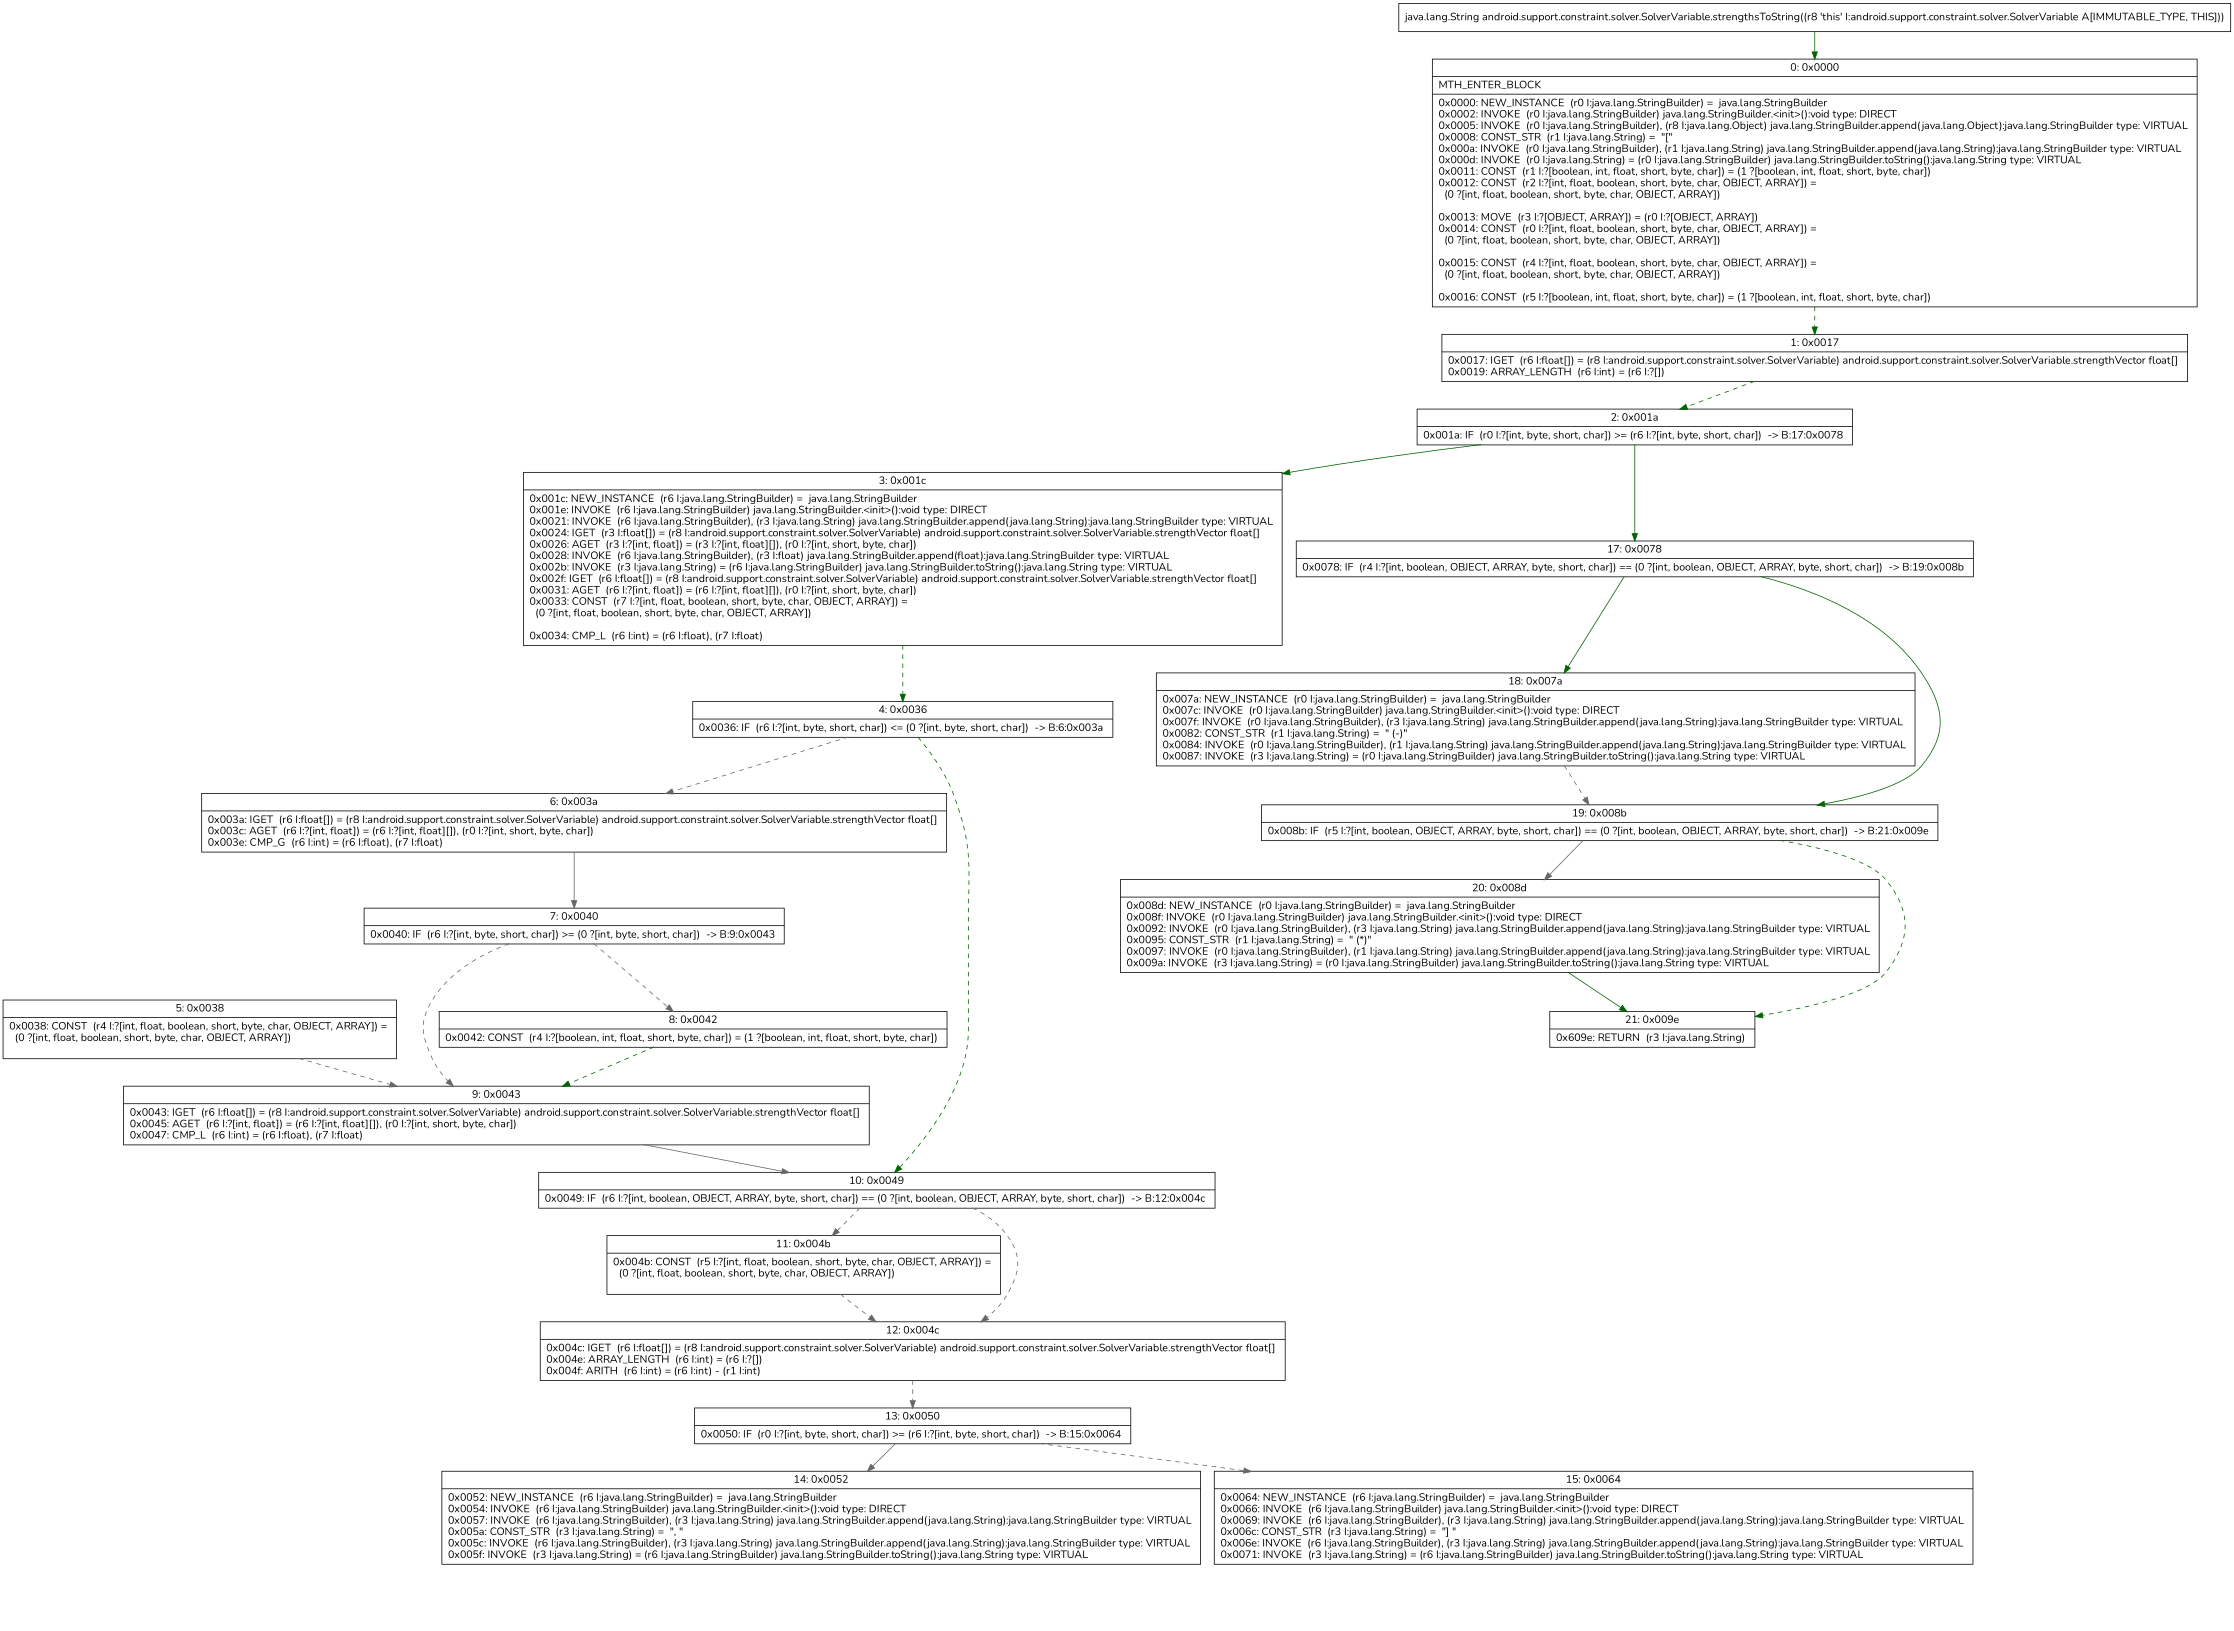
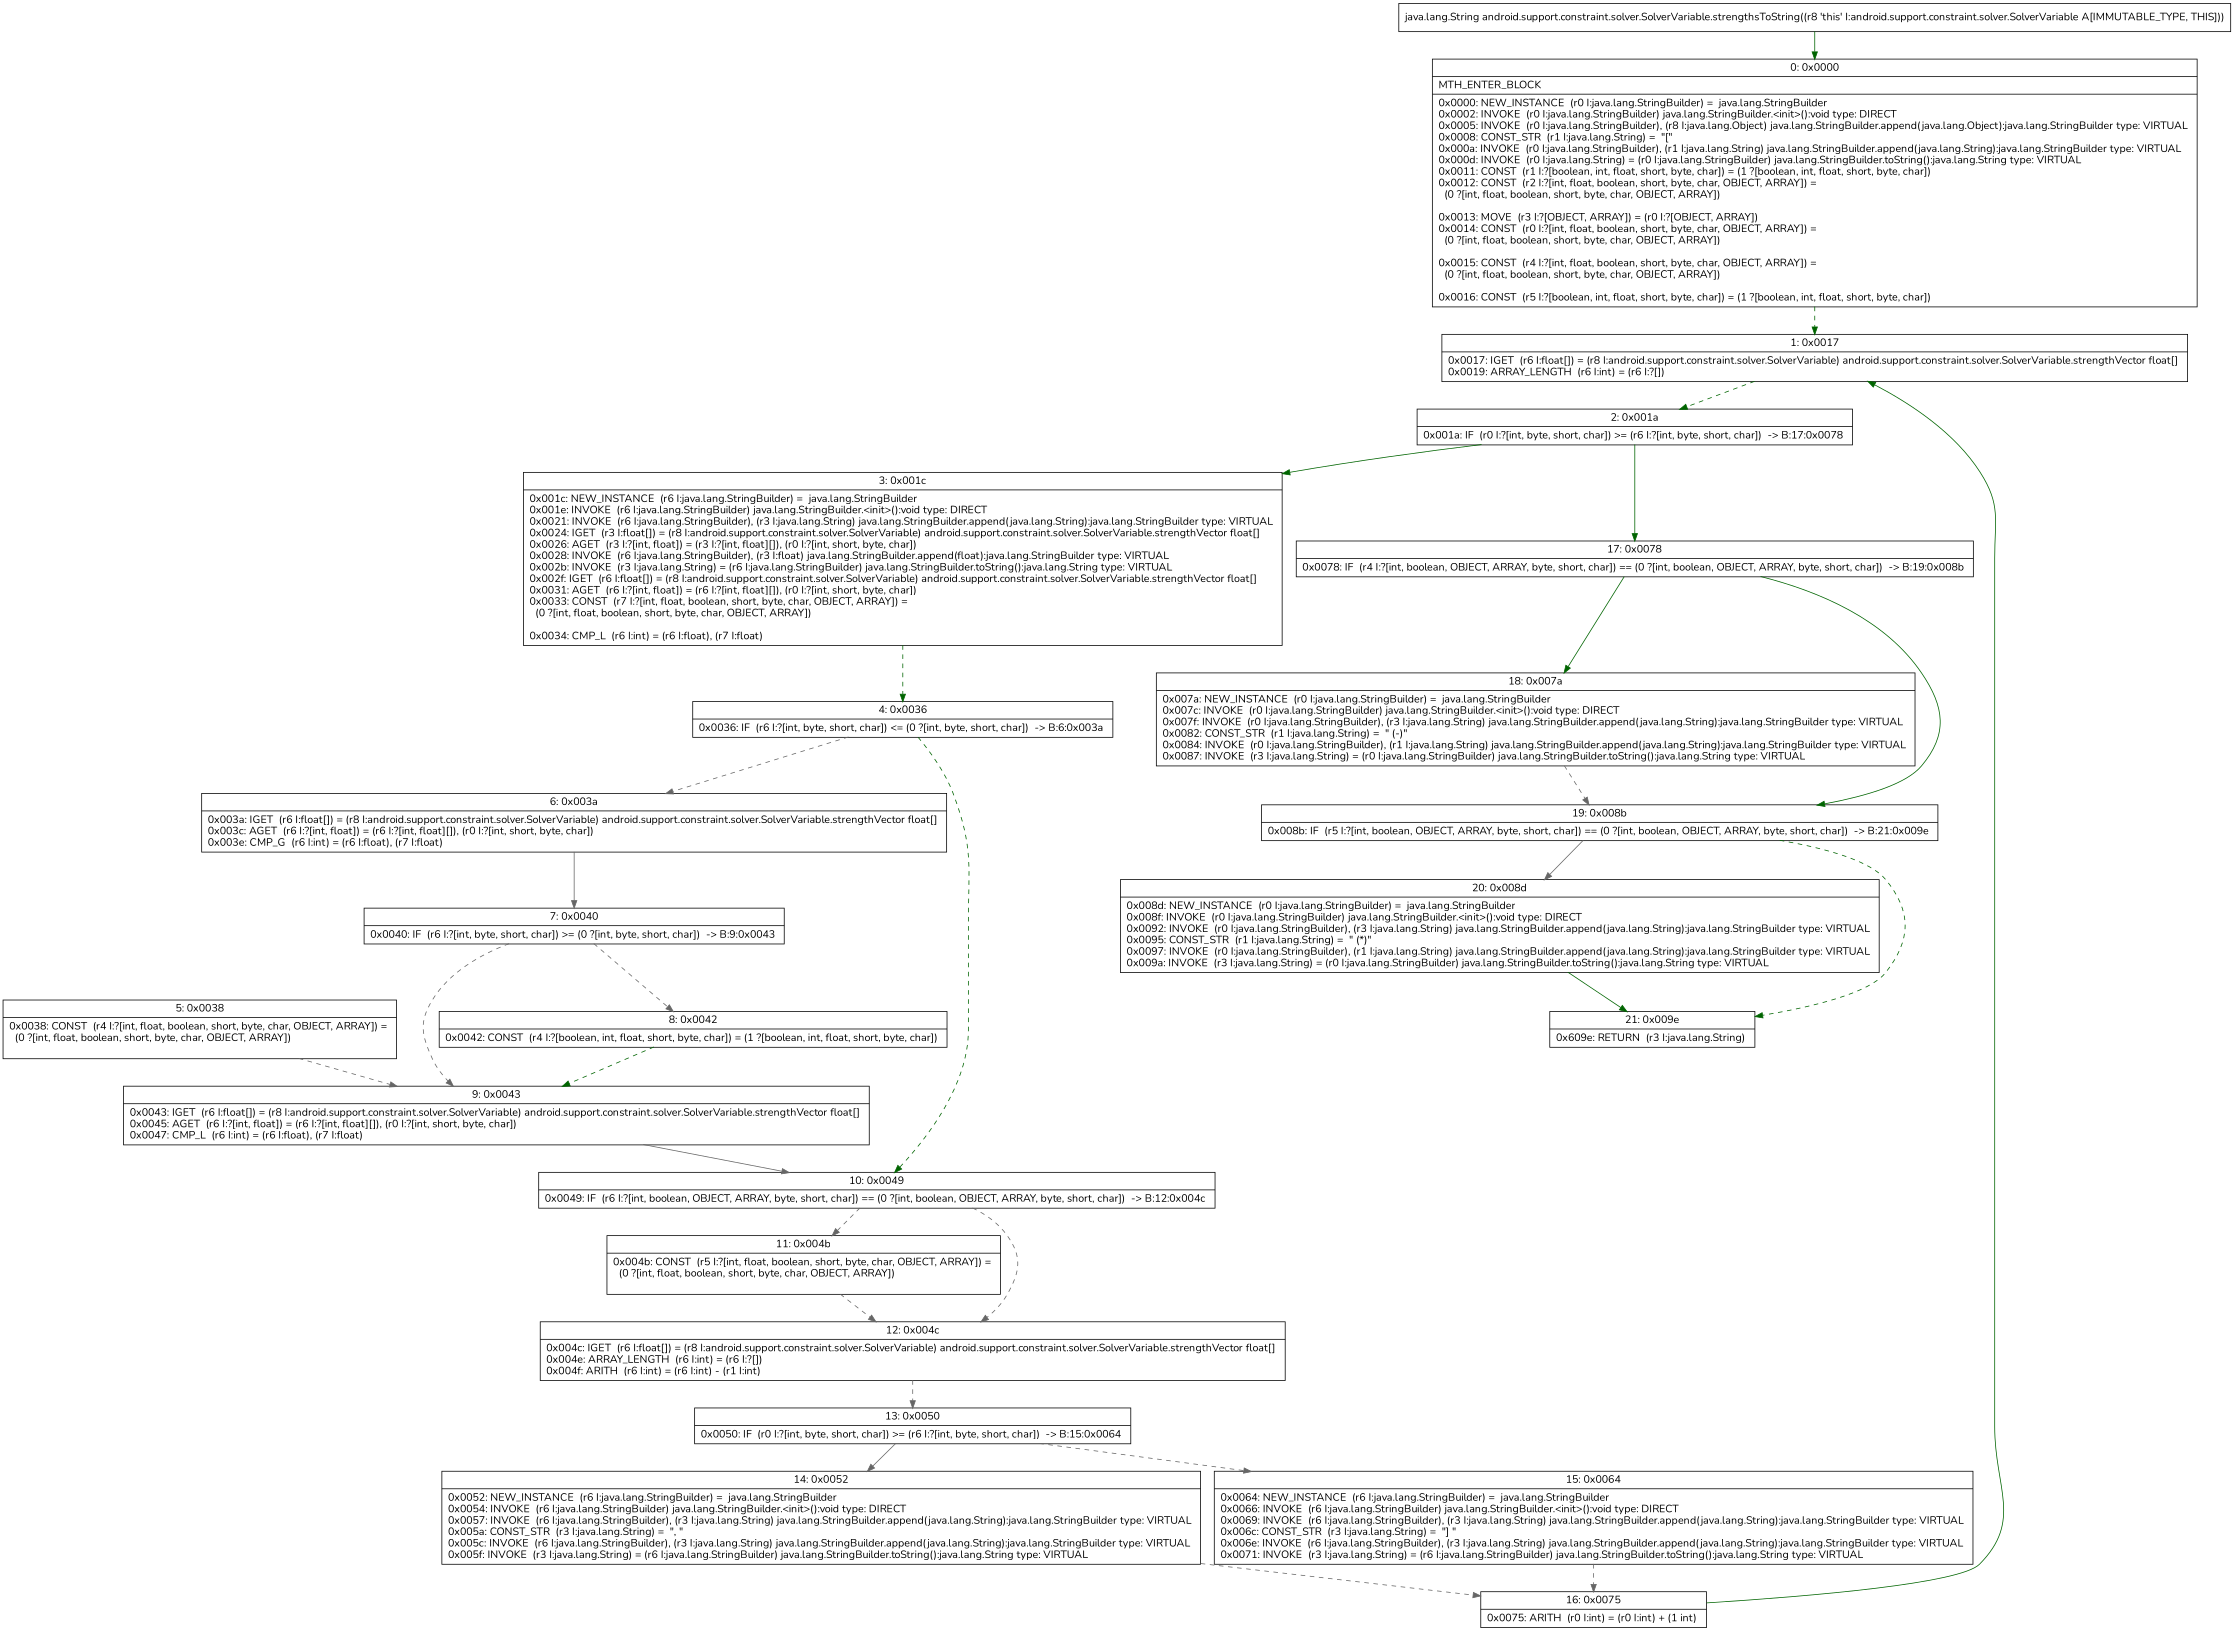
  digraph {
    fontname=Nunito
    node [fontname=Nunito shape=record]
    edge [color=gray40 fontname=Nunito style=dashed]
    n1 [label="{0\:\ 0x0000|MTH_ENTER_BLOCK\l|0x0000: NEW_INSTANCE  (r0 I:java.lang.StringBuilder) =  java.lang.StringBuilder \l0x0002: INVOKE  (r0 I:java.lang.StringBuilder) java.lang.StringBuilder.\<init\>():void type: DIRECT \l0x0005: INVOKE  (r0 I:java.lang.StringBuilder), (r8 I:java.lang.Object) java.lang.StringBuilder.append(java.lang.Object):java.lang.StringBuilder type: VIRTUAL \l0x0008: CONST_STR  (r1 I:java.lang.String) =  \"[\" \l0x000a: INVOKE  (r0 I:java.lang.StringBuilder), (r1 I:java.lang.String) java.lang.StringBuilder.append(java.lang.String):java.lang.StringBuilder type: VIRTUAL \l0x000d: INVOKE  (r0 I:java.lang.String) = (r0 I:java.lang.StringBuilder) java.lang.StringBuilder.toString():java.lang.String type: VIRTUAL \l0x0011: CONST  (r1 I:?[boolean, int, float, short, byte, char]) = (1 ?[boolean, int, float, short, byte, char]) \l0x0012: CONST  (r2 I:?[int, float, boolean, short, byte, char, OBJECT, ARRAY]) = \l  (0 ?[int, float, boolean, short, byte, char, OBJECT, ARRAY])\l \l0x0013: MOVE  (r3 I:?[OBJECT, ARRAY]) = (r0 I:?[OBJECT, ARRAY]) \l0x0014: CONST  (r0 I:?[int, float, boolean, short, byte, char, OBJECT, ARRAY]) = \l  (0 ?[int, float, boolean, short, byte, char, OBJECT, ARRAY])\l \l0x0015: CONST  (r4 I:?[int, float, boolean, short, byte, char, OBJECT, ARRAY]) = \l  (0 ?[int, float, boolean, short, byte, char, OBJECT, ARRAY])\l \l0x0016: CONST  (r5 I:?[boolean, int, float, short, byte, char]) = (1 ?[boolean, int, float, short, byte, char]) \l}"]
    n2 [label="{1\:\ 0x0017|0x0017: IGET  (r6 I:float[]) = (r8 I:android.support.constraint.solver.SolverVariable) android.support.constraint.solver.SolverVariable.strengthVector float[] \l0x0019: ARRAY_LENGTH  (r6 I:int) = (r6 I:?[]) \l}"]
    n3 [label="{2\:\ 0x001a|0x001a: IF  (r0 I:?[int, byte, short, char]) \>= (r6 I:?[int, byte, short, char])  \-\> B:17:0x0078 \l}"]
    n4 [label="{3\:\ 0x001c|0x001c: NEW_INSTANCE  (r6 I:java.lang.StringBuilder) =  java.lang.StringBuilder \l0x001e: INVOKE  (r6 I:java.lang.StringBuilder) java.lang.StringBuilder.\<init\>():void type: DIRECT \l0x0021: INVOKE  (r6 I:java.lang.StringBuilder), (r3 I:java.lang.String) java.lang.StringBuilder.append(java.lang.String):java.lang.StringBuilder type: VIRTUAL \l0x0024: IGET  (r3 I:float[]) = (r8 I:android.support.constraint.solver.SolverVariable) android.support.constraint.solver.SolverVariable.strengthVector float[] \l0x0026: AGET  (r3 I:?[int, float]) = (r3 I:?[int, float][]), (r0 I:?[int, short, byte, char]) \l0x0028: INVOKE  (r6 I:java.lang.StringBuilder), (r3 I:float) java.lang.StringBuilder.append(float):java.lang.StringBuilder type: VIRTUAL \l0x002b: INVOKE  (r3 I:java.lang.String) = (r6 I:java.lang.StringBuilder) java.lang.StringBuilder.toString():java.lang.String type: VIRTUAL \l0x002f: IGET  (r6 I:float[]) = (r8 I:android.support.constraint.solver.SolverVariable) android.support.constraint.solver.SolverVariable.strengthVector float[] \l0x0031: AGET  (r6 I:?[int, float]) = (r6 I:?[int, float][]), (r0 I:?[int, short, byte, char]) \l0x0033: CONST  (r7 I:?[int, float, boolean, short, byte, char, OBJECT, ARRAY]) = \l  (0 ?[int, float, boolean, short, byte, char, OBJECT, ARRAY])\l \l0x0034: CMP_L  (r6 I:int) = (r6 I:float), (r7 I:float) \l}"]
    n5 [label="{17\:\ 0x0078|0x0078: IF  (r4 I:?[int, boolean, OBJECT, ARRAY, byte, short, char]) == (0 ?[int, boolean, OBJECT, ARRAY, byte, short, char])  \-\> B:19:0x008b \l}"]
    n6 [label="{4\:\ 0x0036|0x0036: IF  (r6 I:?[int, byte, short, char]) \<= (0 ?[int, byte, short, char])  \-\> B:6:0x003a \l}"]
    n7 [label="{18\:\ 0x007a|0x007a: NEW_INSTANCE  (r0 I:java.lang.StringBuilder) =  java.lang.StringBuilder \l0x007c: INVOKE  (r0 I:java.lang.StringBuilder) java.lang.StringBuilder.\<init\>():void type: DIRECT \l0x007f: INVOKE  (r0 I:java.lang.StringBuilder), (r3 I:java.lang.String) java.lang.StringBuilder.append(java.lang.String):java.lang.StringBuilder type: VIRTUAL \l0x0082: CONST_STR  (r1 I:java.lang.String) =  \" (\-)\" \l0x0084: INVOKE  (r0 I:java.lang.StringBuilder), (r1 I:java.lang.String) java.lang.StringBuilder.append(java.lang.String):java.lang.StringBuilder type: VIRTUAL \l0x0087: INVOKE  (r3 I:java.lang.String) = (r0 I:java.lang.StringBuilder) java.lang.StringBuilder.toString():java.lang.String type: VIRTUAL \l}"]
    n8 [label="{19\:\ 0x008b|0x008b: IF  (r5 I:?[int, boolean, OBJECT, ARRAY, byte, short, char]) == (0 ?[int, boolean, OBJECT, ARRAY, byte, short, char])  \-\> B:21:0x009e \l}"]
    n9 [label="{6\:\ 0x003a|0x003a: IGET  (r6 I:float[]) = (r8 I:android.support.constraint.solver.SolverVariable) android.support.constraint.solver.SolverVariable.strengthVector float[] \l0x003c: AGET  (r6 I:?[int, float]) = (r6 I:?[int, float][]), (r0 I:?[int, short, byte, char]) \l0x003e: CMP_G  (r6 I:int) = (r6 I:float), (r7 I:float) \l}"]
    n10 [label="{10\:\ 0x0049|0x0049: IF  (r6 I:?[int, boolean, OBJECT, ARRAY, byte, short, char]) == (0 ?[int, boolean, OBJECT, ARRAY, byte, short, char])  \-\> B:12:0x004c \l}"]
    n11 [label="{5\:\ 0x0038|0x0038: CONST  (r4 I:?[int, float, boolean, short, byte, char, OBJECT, ARRAY]) = \l  (0 ?[int, float, boolean, short, byte, char, OBJECT, ARRAY])\l \l}"]
    n12 [label="{9\:\ 0x0043|0x0043: IGET  (r6 I:float[]) = (r8 I:android.support.constraint.solver.SolverVariable) android.support.constraint.solver.SolverVariable.strengthVector float[] \l0x0045: AGET  (r6 I:?[int, float]) = (r6 I:?[int, float][]), (r0 I:?[int, short, byte, char]) \l0x0047: CMP_L  (r6 I:int) = (r6 I:float), (r7 I:float) \l}"]
    n13 [label="{7\:\ 0x0040|0x0040: IF  (r6 I:?[int, byte, short, char]) \>= (0 ?[int, byte, short, char])  \-\> B:9:0x0043 \l}"]
    n14 [label="{8\:\ 0x0042|0x0042: CONST  (r4 I:?[boolean, int, float, short, byte, char]) = (1 ?[boolean, int, float, short, byte, char]) \l}"]
    n15 [label="{11\:\ 0x004b|0x004b: CONST  (r5 I:?[int, float, boolean, short, byte, char, OBJECT, ARRAY]) = \l  (0 ?[int, float, boolean, short, byte, char, OBJECT, ARRAY])\l \l}"]
    n16 [label="{12\:\ 0x004c|0x004c: IGET  (r6 I:float[]) = (r8 I:android.support.constraint.solver.SolverVariable) android.support.constraint.solver.SolverVariable.strengthVector float[] \l0x004e: ARRAY_LENGTH  (r6 I:int) = (r6 I:?[]) \l0x004f: ARITH  (r6 I:int) = (r6 I:int) \- (r1 I:int) \l}"]
    n17 [label="{13\:\ 0x0050|0x0050: IF  (r0 I:?[int, byte, short, char]) \>= (r6 I:?[int, byte, short, char])  \-\> B:15:0x0064 \l}"]
    n18 [label="{14\:\ 0x0052|0x0052: NEW_INSTANCE  (r6 I:java.lang.StringBuilder) =  java.lang.StringBuilder \l0x0054: INVOKE  (r6 I:java.lang.StringBuilder) java.lang.StringBuilder.\<init\>():void type: DIRECT \l0x0057: INVOKE  (r6 I:java.lang.StringBuilder), (r3 I:java.lang.String) java.lang.StringBuilder.append(java.lang.String):java.lang.StringBuilder type: VIRTUAL \l0x005a: CONST_STR  (r3 I:java.lang.String) =  \", \" \l0x005c: INVOKE  (r6 I:java.lang.StringBuilder), (r3 I:java.lang.String) java.lang.StringBuilder.append(java.lang.String):java.lang.StringBuilder type: VIRTUAL \l0x005f: INVOKE  (r3 I:java.lang.String) = (r6 I:java.lang.StringBuilder) java.lang.StringBuilder.toString():java.lang.String type: VIRTUAL \l}"]
    n19 [label="{15\:\ 0x0064|0x0064: NEW_INSTANCE  (r6 I:java.lang.StringBuilder) =  java.lang.StringBuilder \l0x0066: INVOKE  (r6 I:java.lang.StringBuilder) java.lang.StringBuilder.\<init\>():void type: DIRECT \l0x0069: INVOKE  (r6 I:java.lang.StringBuilder), (r3 I:java.lang.String) java.lang.StringBuilder.append(java.lang.String):java.lang.StringBuilder type: VIRTUAL \l0x006c: CONST_STR  (r3 I:java.lang.String) =  \"] \" \l0x006e: INVOKE  (r6 I:java.lang.StringBuilder), (r3 I:java.lang.String) java.lang.StringBuilder.append(java.lang.String):java.lang.StringBuilder type: VIRTUAL \l0x0071: INVOKE  (r3 I:java.lang.String) = (r6 I:java.lang.StringBuilder) java.lang.StringBuilder.toString():java.lang.String type: VIRTUAL \l}"]
+   n20 [label="{16\:\ 0x0075|0x0075: ARITH  (r0 I:int) = (r0 I:int) + (1 int) \l}"]
    n21 [label="{20\:\ 0x008d|0x008d: NEW_INSTANCE  (r0 I:java.lang.StringBuilder) =  java.lang.StringBuilder \l0x008f: INVOKE  (r0 I:java.lang.StringBuilder) java.lang.StringBuilder.\<init\>():void type: DIRECT \l0x0092: INVOKE  (r0 I:java.lang.StringBuilder), (r3 I:java.lang.String) java.lang.StringBuilder.append(java.lang.String):java.lang.StringBuilder type: VIRTUAL \l0x0095: CONST_STR  (r1 I:java.lang.String) =  \" (*)\" \l0x0097: INVOKE  (r0 I:java.lang.StringBuilder), (r1 I:java.lang.String) java.lang.StringBuilder.append(java.lang.String):java.lang.StringBuilder type: VIRTUAL \l0x009a: INVOKE  (r3 I:java.lang.String) = (r0 I:java.lang.StringBuilder) java.lang.StringBuilder.toString():java.lang.String type: VIRTUAL \l}"]
    n22 [label="{21\:\ 0x009e|0x609e: RETURN  (r3 I:java.lang.String) \l}"]
    n23 [label="{java.lang.String android.support.constraint.solver.SolverVariable.strengthsToString((r8 'this' I:android.support.constraint.solver.SolverVariable A[IMMUTABLE_TYPE, THIS])) }"]
    n1 -> n2 [color=darkgreen]
    n2 -> n3 [color=darkgreen]
    n3 -> n4 [color=darkgreen style=solid]
    n3 -> n5 [color=darkgreen style=solid]
    n4 -> n6 [color=darkgreen]
    n5 -> n7 [color=darkgreen style=solid]
    n5 -> n8 [color=darkgreen style=solid]
    n6 -> n9
    n6 -> n10 [color=darkgreen]
    n7 -> n8
    n8 -> n21 [style=solid]
    n8 -> n22 [color=darkgreen]
    n9 -> n13 [style=solid]
    n10 -> n15
    n10 -> n16
    n11 -> n12
    n12 -> n10 [style=solid]
    n13 -> n12
    n13 -> n14
    n14 -> n12 [color=darkgreen]
    n15 -> n16
    n16 -> n17
    n17 -> n18 [style=solid]
    n17 -> n19
+   n18 -> n20
+   n19 -> n20
+   n20 -> n2 [color=darkgreen style=solid]
    n21 -> n22 [color=darkgreen style=solid]
    n23 -> n1 [color=darkgreen style=solid]
  }
